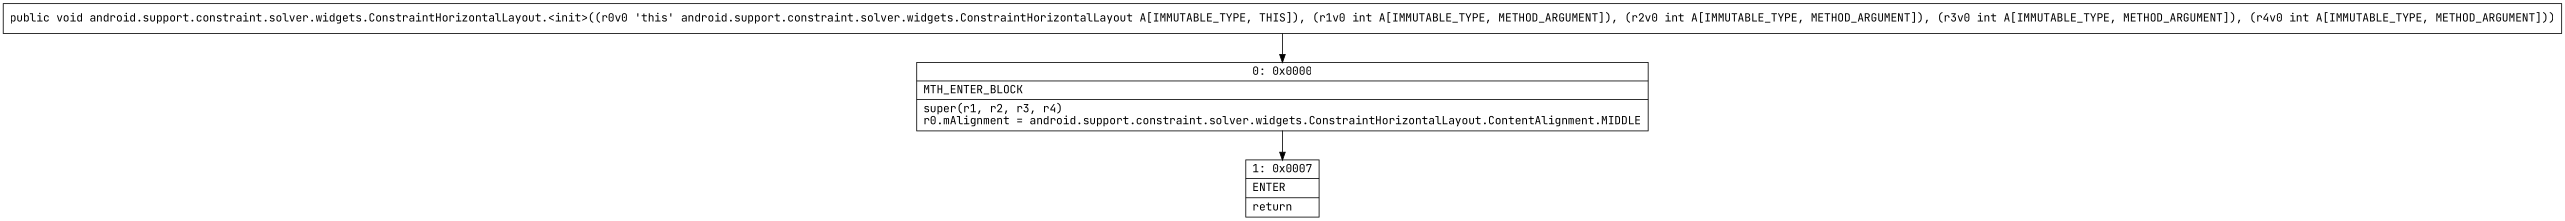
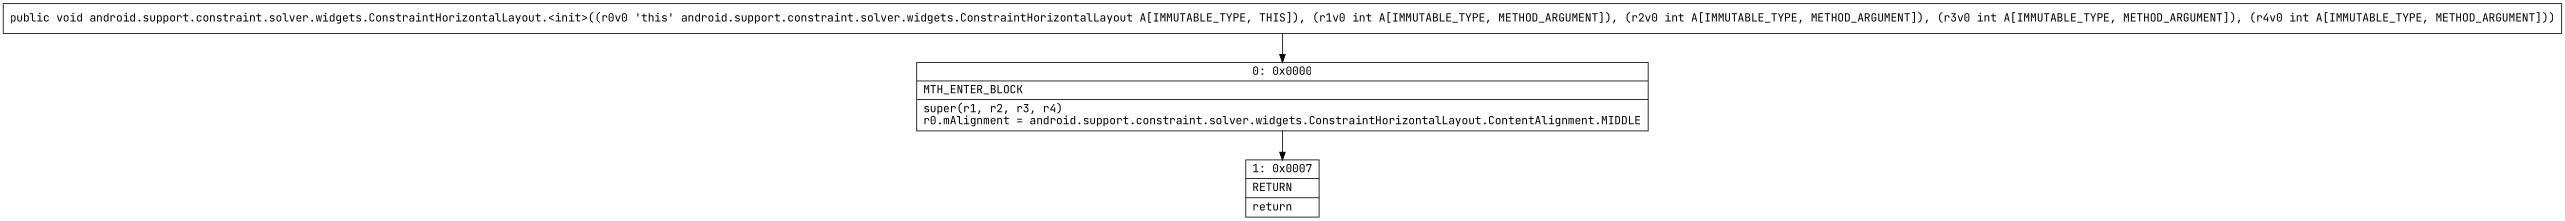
  digraph {
    fontname="JetBrains Mono"
    node [shape=record fontname="JetBrains Mono"]
    edge [fontname="JetBrains Mono"]
    n1 [label="{0\:\ 0x0000|MTH_ENTER_BLOCK\l|super(r1, r2, r3, r4)\lr0.mAlignment = android.support.constraint.solver.widgets.ConstraintHorizontalLayout.ContentAlignment.MIDDLE\l}"]
-   n2 [label="{1\:\ 0x0007|ENTER\l|return\l}"]
+   n2 [label="{1\:\ 0x0007|RETURN\l|return\l}"]
    n3 [label="{public void android.support.constraint.solver.widgets.ConstraintHorizontalLayout.\<init\>((r0v0 'this' android.support.constraint.solver.widgets.ConstraintHorizontalLayout A[IMMUTABLE_TYPE, THIS]), (r1v0 int A[IMMUTABLE_TYPE, METHOD_ARGUMENT]), (r2v0 int A[IMMUTABLE_TYPE, METHOD_ARGUMENT]), (r3v0 int A[IMMUTABLE_TYPE, METHOD_ARGUMENT]), (r4v0 int A[IMMUTABLE_TYPE, METHOD_ARGUMENT])) }"]
    n1 -> n2
    n3 -> n1
  }
